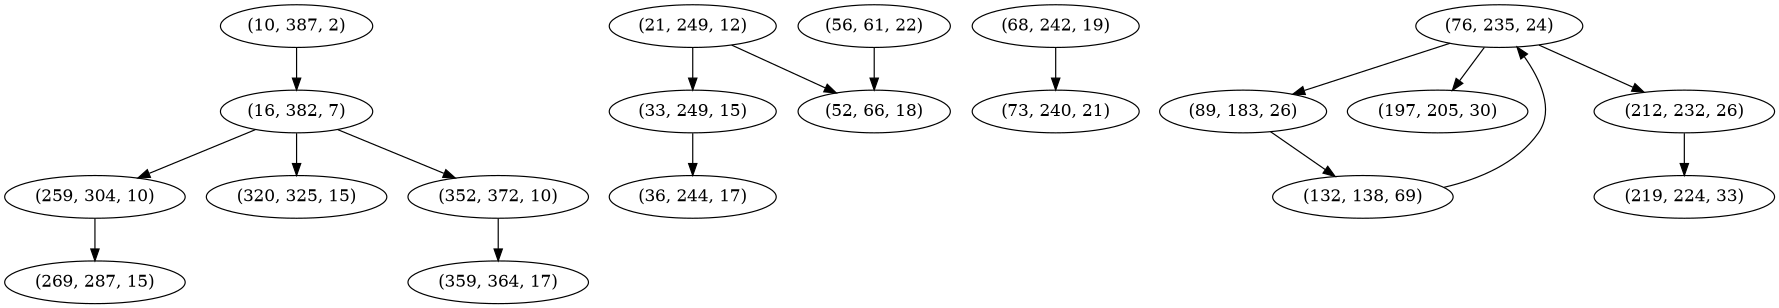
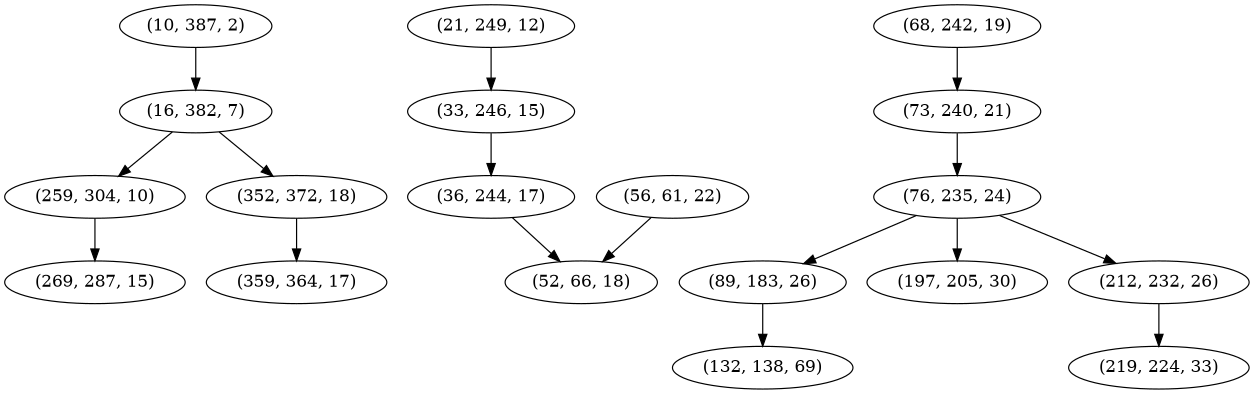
  digraph {
    "(10, 387, 2)"
    "(16, 382, 7)"
    "(259, 304, 10)"
-   "(320, 325, 15)"
-   "(352, 372, 10)"
+   "(352, 372, 10)" [label="(352, 372, 18)"]
    "(21, 249, 12)"
-   "(33, 246, 15)" [label="(33, 249, 15)"]
+   "(33, 246, 15)"
    "(269, 287, 15)"
    "(359, 364, 17)"
    "(36, 244, 17)"
    "(52, 66, 18)"
    "(68, 242, 19)"
    "(73, 240, 21)"
    "(56, 61, 22)"
    "(76, 235, 24)"
    "(89, 183, 26)"
    "(197, 205, 30)"
    "(212, 232, 26)"
    "(132, 138, 69)"
    "(219, 224, 33)"
    "(10, 387, 2)" -> "(16, 382, 7)"
    "(16, 382, 7)" -> "(259, 304, 10)"
-   "(16, 382, 7)" -> "(320, 325, 15)"
    "(16, 382, 7)" -> "(352, 372, 10)"
    "(259, 304, 10)" -> "(269, 287, 15)"
    "(352, 372, 10)" -> "(359, 364, 17)"
    "(21, 249, 12)" -> "(33, 246, 15)"
    "(33, 246, 15)" -> "(36, 244, 17)"
-   "(21, 249, 12)" -> "(52, 66, 18)"
+   "(36, 244, 17)" -> "(52, 66, 18)"
    "(68, 242, 19)" -> "(73, 240, 21)"
-   "(132, 138, 69)" -> "(76, 235, 24)"
+   "(73, 240, 21)" -> "(76, 235, 24)"
    "(56, 61, 22)" -> "(52, 66, 18)"
    "(76, 235, 24)" -> "(89, 183, 26)"
    "(76, 235, 24)" -> "(197, 205, 30)"
    "(76, 235, 24)" -> "(212, 232, 26)"
    "(89, 183, 26)" -> "(132, 138, 69)"
    "(212, 232, 26)" -> "(219, 224, 33)"
  }
